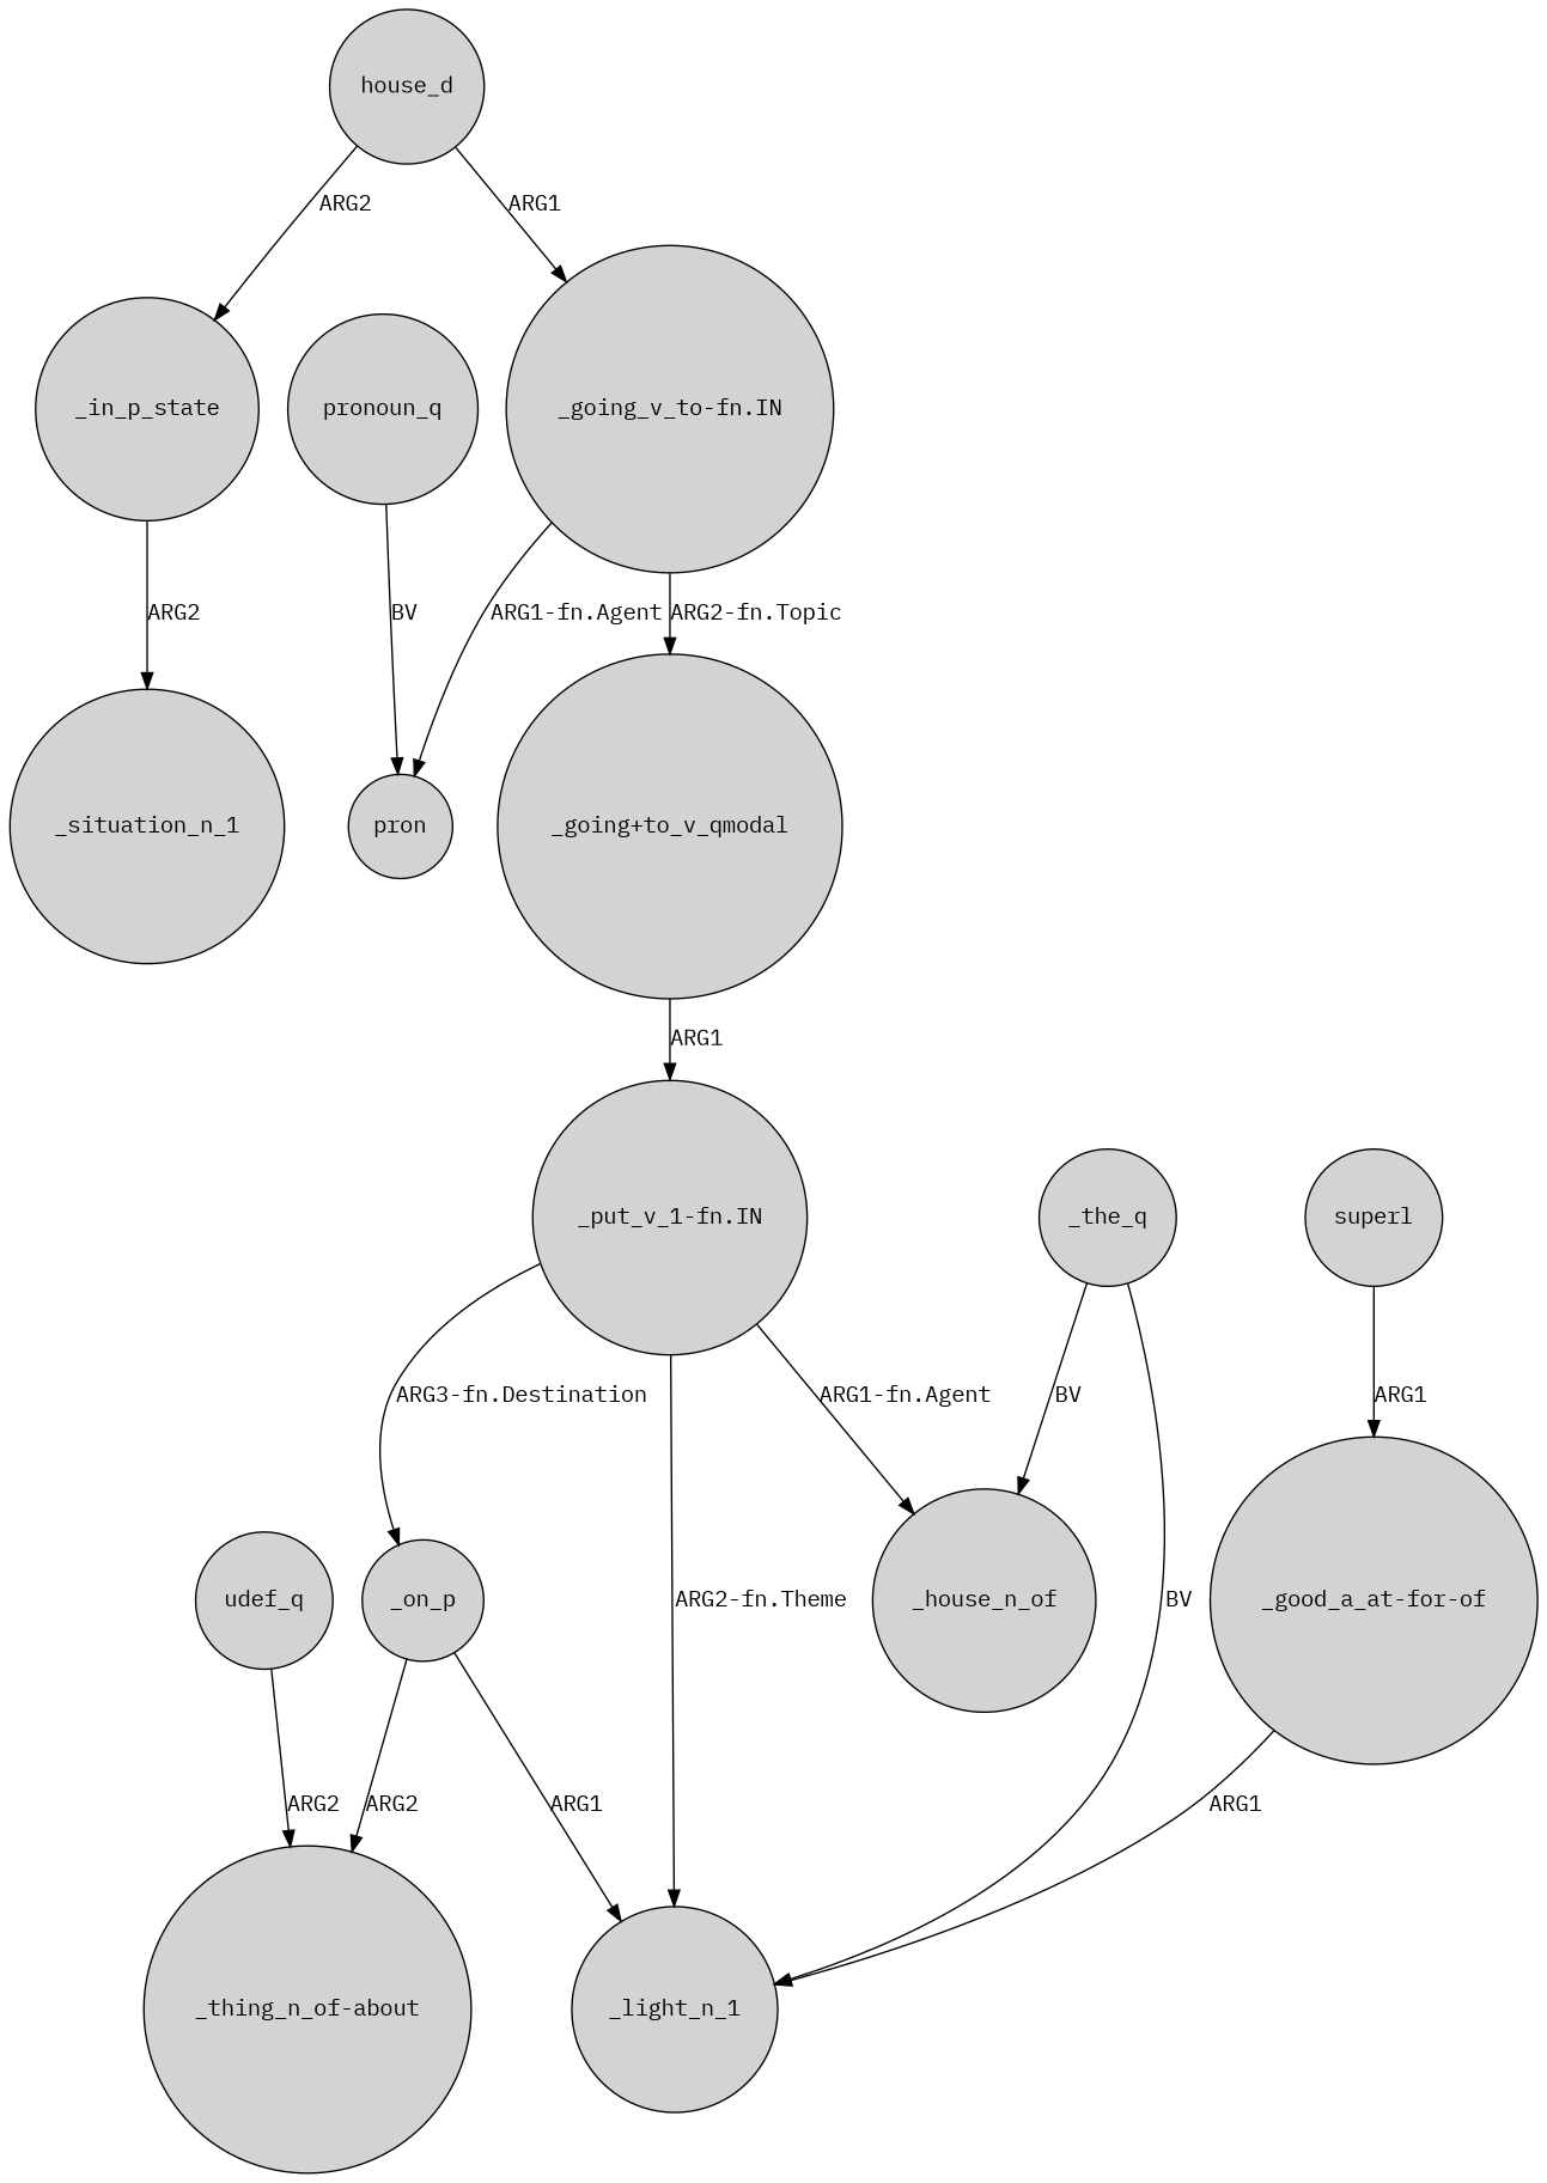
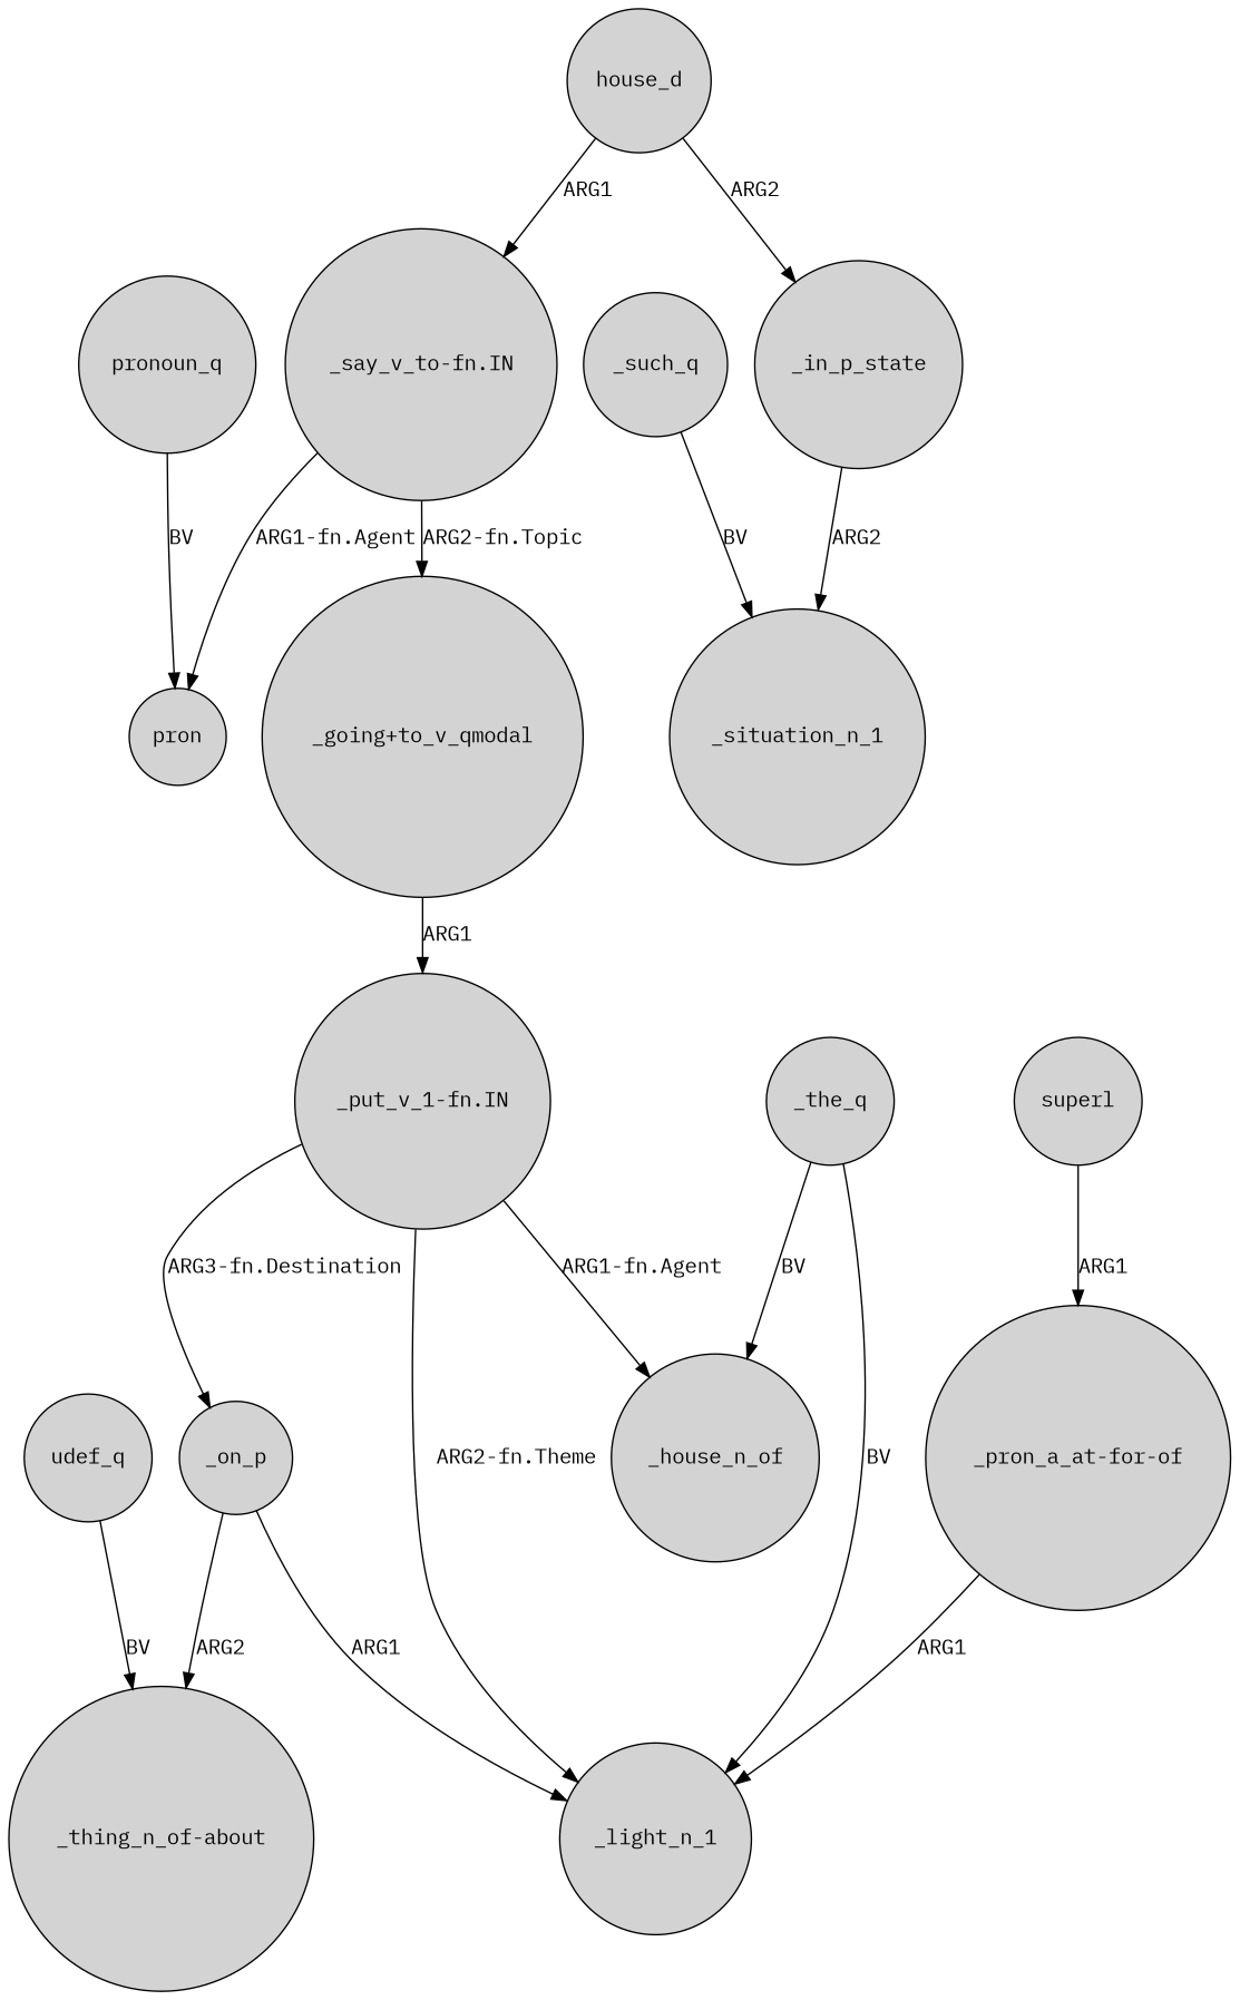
  digraph {
    fontname="IBM Plex Mono"
    node [fontname="IBM Plex Mono" shape=circle style=filled]
    edge [fontname="IBM Plex Mono"]
    udef_q
    "_thing_n_of-about"
    _the_q
    _house_n_of
    _light_n_1
-   "_good_a_at-for-of"
+   "_good_a_at-for-of" [label="_pron_a_at-for-of"]
    n7 [label=house_d]
    _in_p_state
-   "_say_v_to-fn.IN" [label="_going_v_to-fn.IN"]
+   "_say_v_to-fn.IN"
    _situation_n_1
    "_going+to_v_qmodal"
    pron
    "_put_v_1-fn.IN"
    _on_p
    pronoun_q
    superl
-   udef_q -> "_thing_n_of-about" [label=ARG2]
+   _such_q
+   udef_q -> "_thing_n_of-about" [label=BV]
    _the_q -> _house_n_of [label=BV]
    _the_q -> _light_n_1 [label=BV]
    "_good_a_at-for-of" -> _light_n_1 [label=ARG1]
    n7 -> _in_p_state [label=ARG2]
    n7 -> "_say_v_to-fn.IN" [label=ARG1]
    _in_p_state -> _situation_n_1 [label=ARG2]
    "_say_v_to-fn.IN" -> "_going+to_v_qmodal" [label="ARG2-fn.Topic"]
    "_say_v_to-fn.IN" -> pron [label="ARG1-fn.Agent"]
    "_going+to_v_qmodal" -> "_put_v_1-fn.IN" [label=ARG1]
    "_put_v_1-fn.IN" -> _house_n_of [label="ARG1-fn.Agent"]
    "_put_v_1-fn.IN" -> _light_n_1 [label="ARG2-fn.Theme"]
    "_put_v_1-fn.IN" -> _on_p [label="ARG3-fn.Destination"]
    _on_p -> "_thing_n_of-about" [label=ARG2]
    _on_p -> _light_n_1 [label=ARG1]
    pronoun_q -> pron [label=BV]
    superl -> "_good_a_at-for-of" [label=ARG1]
+   _such_q -> _situation_n_1 [label=BV]
  }
